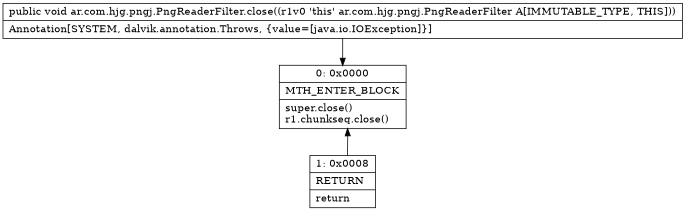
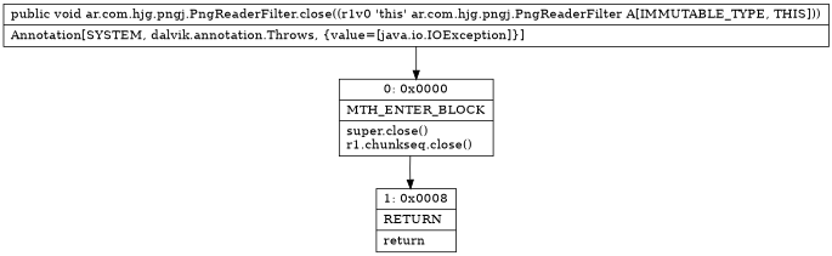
  digraph {
    node [shape=record]
    n1 [label="{0\:\ 0x0000|MTH_ENTER_BLOCK\l|super.close()\lr1.chunkseq.close()\l}"]
    n2 [label="{1\:\ 0x0008|RETURN\l|return\l}"]
    n3 [label="{public void ar.com.hjg.pngj.PngReaderFilter.close((r1v0 'this' ar.com.hjg.pngj.PngReaderFilter A[IMMUTABLE_TYPE, THIS]))  | Annotation[SYSTEM, dalvik.annotation.Throws, \{value=[java.io.IOException]\}]\l}"]
-   n2 -> n1
+   n1 -> n2
    n3 -> n1
  }
